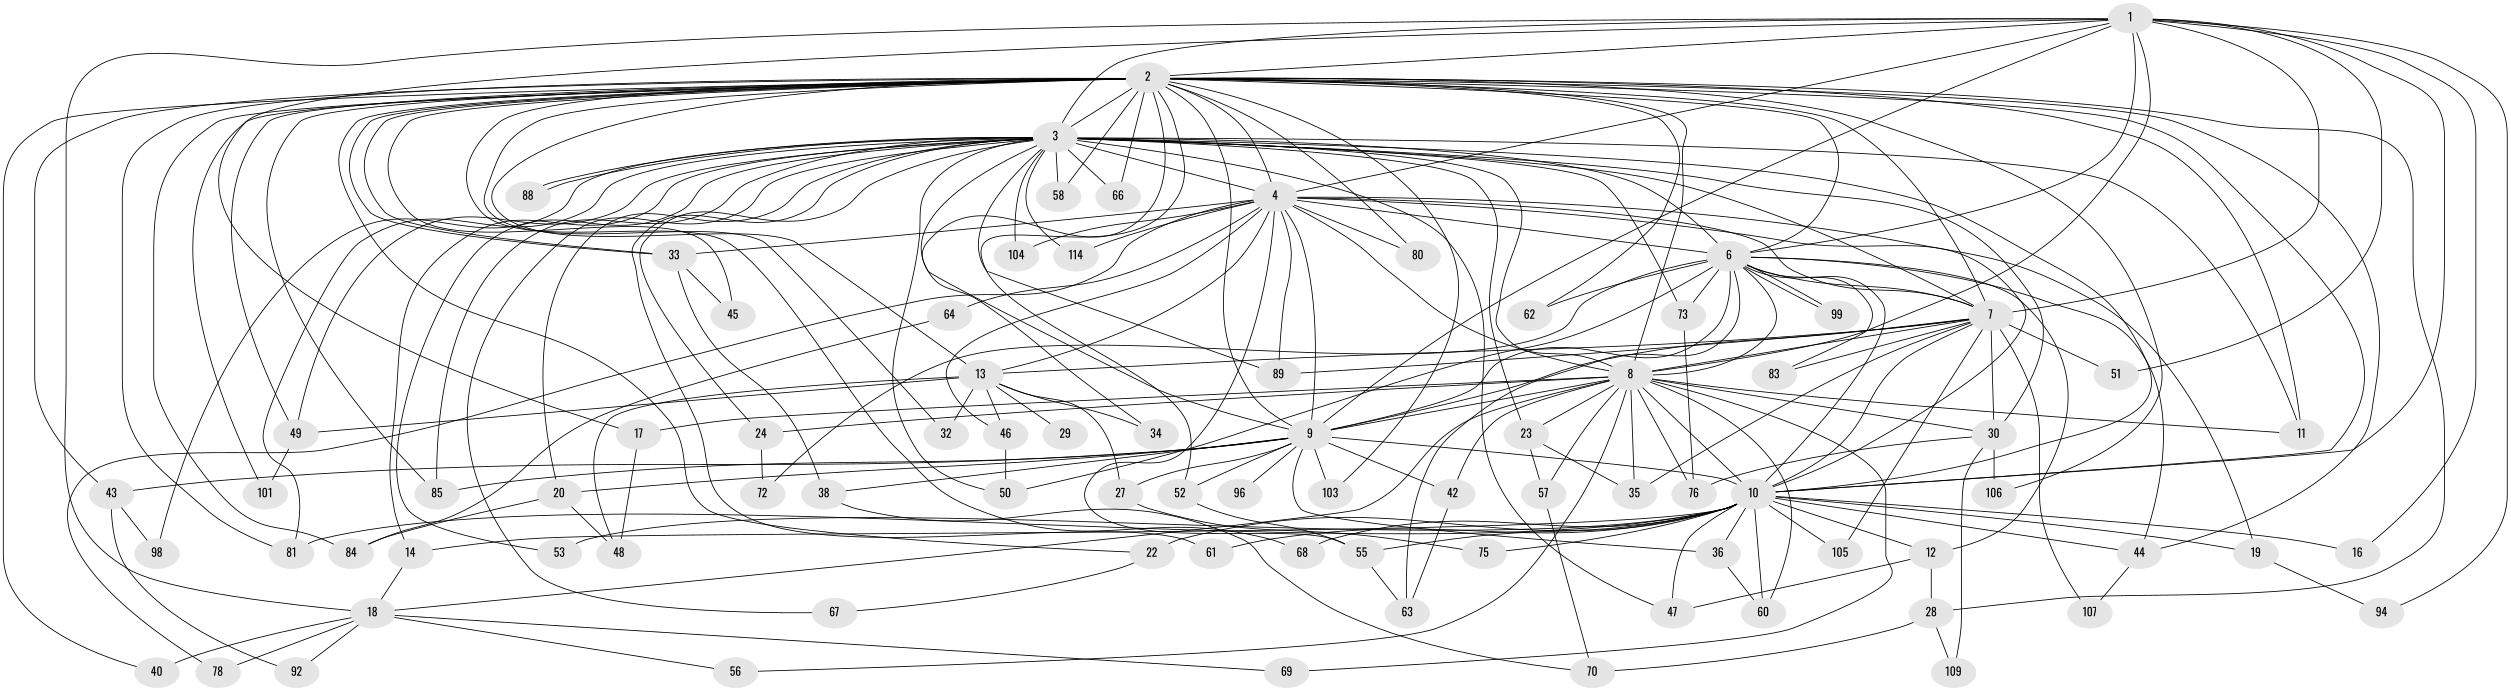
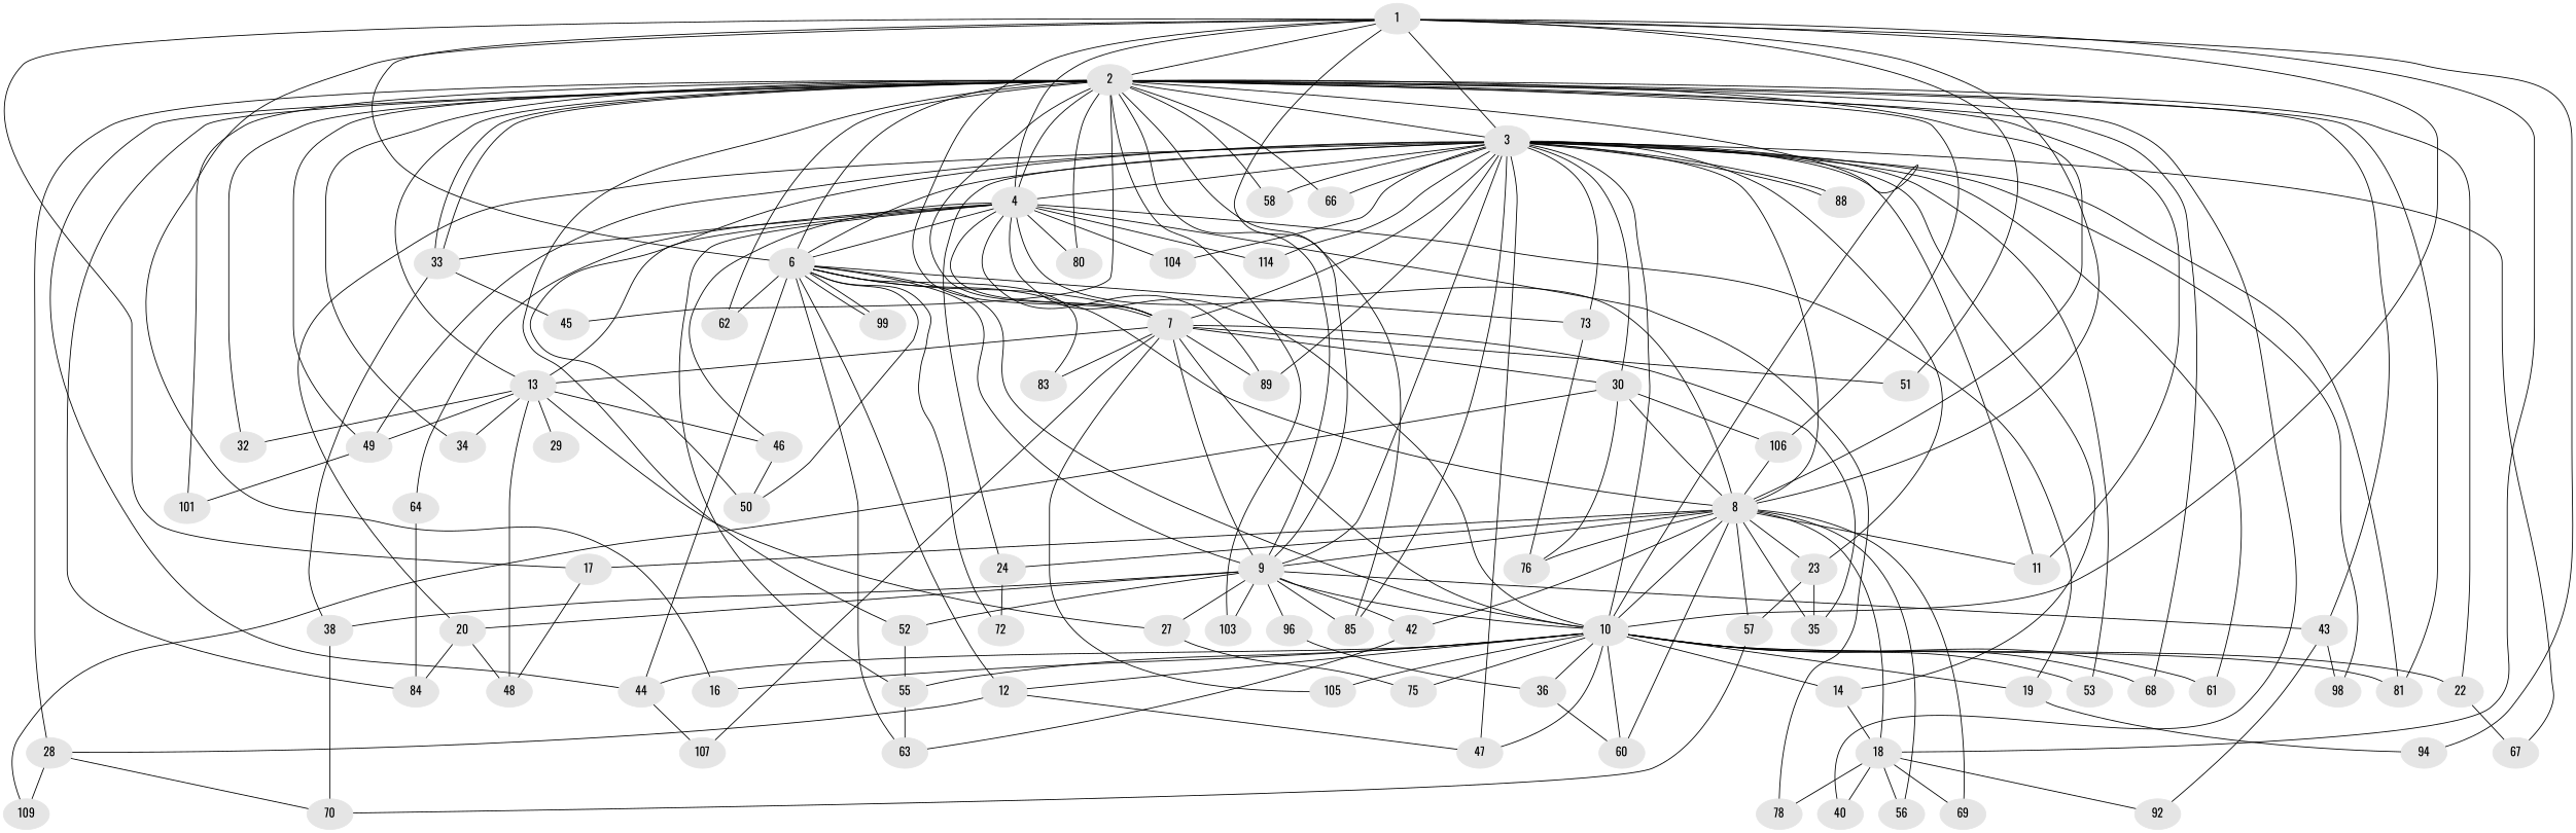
  graph {
    fontname=Oswald
    node [color=gray90 fontname=Oswald style=filled]
    edge [fontname=Oswald]
    2 [super="+15"]
    3 [super="+5"]
    4 [super="+74"]
    6 [super="+26"]
    7 [super="+41"]
    8 [super="+54"]
    9 [super="+39"]
    10 [super="+36"]
    11 [super="+25"]
    13 [super="+113"]
    22
    28 [super="+115"]
    32
    33
    34
    40
    43
    44 [super="+90"]
    45
    49 [super="+86"]
    52
    58
    62
    66
    68 [super="+71"]
    80
    81 [super="+87"]
    84 [super="+112"]
    85 [super="+91"]
    101
    103
    106
    1
    16
    17
    18 [super="+21"]
    51
    94
    14 [super="+116"]
    20
    23
    24
    30 [super="+65"]
    47 [super="+100"]
    50 [super="+93"]
    53
    61
    67
    73 [super="+82"]
    88
    89 [super="+102"]
    98
    104
    114
    19
    46
    55 [super="+110"]
    64
    78
    12
    63 [super="+95"]
    72
    83
    99
    35 [super="+111"]
    105
    107
    42
    56
    57
    60
    69
    76
    27
    n75 [label=36 super="+108"]
    38
    96
    75
    48 [super="+77"]
    92
    29
    70 [super="+97"]
    109
    2 -- 3 [weight=2]
    2 -- 4
    2 -- 6 [weight=2]
    2 -- 7
    2 -- 8
    2 -- 9 [weight=2]
    2 -- 10
    2 -- 11
    2 -- 13
    2 -- 22
    2 -- 28 [weight=2]
    2 -- 32
    2 -- 33
    2 -- 33
    2 -- 34
    2 -- 40
    2 -- 43
    2 -- 44
    2 -- 45
    2 -- 49
    2 -- 52
    2 -- 58
    2 -- 62
    2 -- 66
    2 -- 68 [weight=2]
    2 -- 80
    2 -- 81
    2 -- 84
    2 -- 85
    2 -- 101
    2 -- 103
    2 -- 106
    3 -- 4 [weight=2]
    3 -- 6 [weight=2]
    3 -- 7 [weight=2]
    3 -- 8 [weight=2]
    3 -- 9 [weight=2]
    3 -- 10 [weight=2]
    3 -- 11
    3 -- 49
    3 -- 58
    3 -- 66
    3 -- 81
    3 -- 85
    3 -- 14 [weight=2]
    3 -- 20
    3 -- 23
    3 -- 24
    3 -- 30
    3 -- 47
    3 -- 50
    3 -- 53
    3 -- 61
    3 -- 67
    3 -- 73 [weight=2]
    3 -- 88
    3 -- 88
    3 -- 89
    3 -- 98
    3 -- 104
    3 -- 114
    4 -- 6
    4 -- 7
    4 -- 8
-   4 -- 9
    4 -- 10
    4 -- 13
    4 -- 33
    4 -- 80
    4 -- 89
    4 -- 104
    4 -- 114
    4 -- 19
    4 -- 46
    4 -- 55
    4 -- 64
    4 -- 78
    6 -- 7
    6 -- 8 [weight=2]
    6 -- 9
    6 -- 10
    6 -- 44
    6 -- 62
    6 -- 50
    6 -- 73
    6 -- 12
    6 -- 63
    6 -- 72
    6 -- 83
    6 -- 99
    6 -- 99
-   7 -- 8
+   106 -- 8
    7 -- 9
    7 -- 10
    7 -- 13
    7 -- 51
    7 -- 30
    7 -- 89
    7 -- 83
    7 -- 35
    7 -- 105
    7 -- 107
    8 -- 9
    8 -- 10
    8 -- 11
    8 -- 17
    8 -- 18
    8 -- 23
    8 -- 24
    8 -- 30
    8 -- 35
    8 -- 42
    8 -- 56
    8 -- 57
    8 -- 60
    8 -- 69
    8 -- 76
    9 -- 10
    9 -- 43
    9 -- 52
    9 -- 85
    9 -- 103
    9 -- 20
    9 -- 42
    9 -- 27
-   9 -- n75
+   96 -- n75
    9 -- 38
    9 -- 96
    10 -- 22
    10 -- 44
    10 -- 68
    10 -- 81
    10 -- 16
    10 -- 14
    10 -- 47
    10 -- 53
    10 -- 61
    10 -- 19
    10 -- 55
    10 -- 12
    10 -- 105
    10 -- 60
    10 -- n75
    10 -- 75
    13 -- 32
    13 -- 34
    13 -- 49
    13 -- 46
    13 -- 27
    13 -- 48
    13 -- 29
    22 -- 67
    28 -- 70
    28 -- 109
    33 -- 45
    33 -- 38
    43 -- 98
    43 -- 92
    44 -- 107
    49 -- 101
    52 -- 55
    1 -- 2
    1 -- 3 [weight=2]
    1 -- 4
    1 -- 6
    1 -- 7
    1 -- 8
    1 -- 9
    1 -- 10
    1 -- 16
    1 -- 17
    1 -- 18
    1 -- 51
    1 -- 94
    17 -- 48
    18 -- 40
    18 -- 78
    18 -- 56
    18 -- 69
    18 -- 92
    14 -- 18
    20 -- 84
    20 -- 48
    23 -- 35
    23 -- 57
    24 -- 72
    30 -- 106
    30 -- 76
    30 -- 109
    73 -- 76
    19 -- 94
    46 -- 50
    55 -- 63
    64 -- 84
    12 -- 28
    12 -- 47
    42 -- 63
    57 -- 70
    27 -- 75
    n75 -- 60
    38 -- 70
  }
